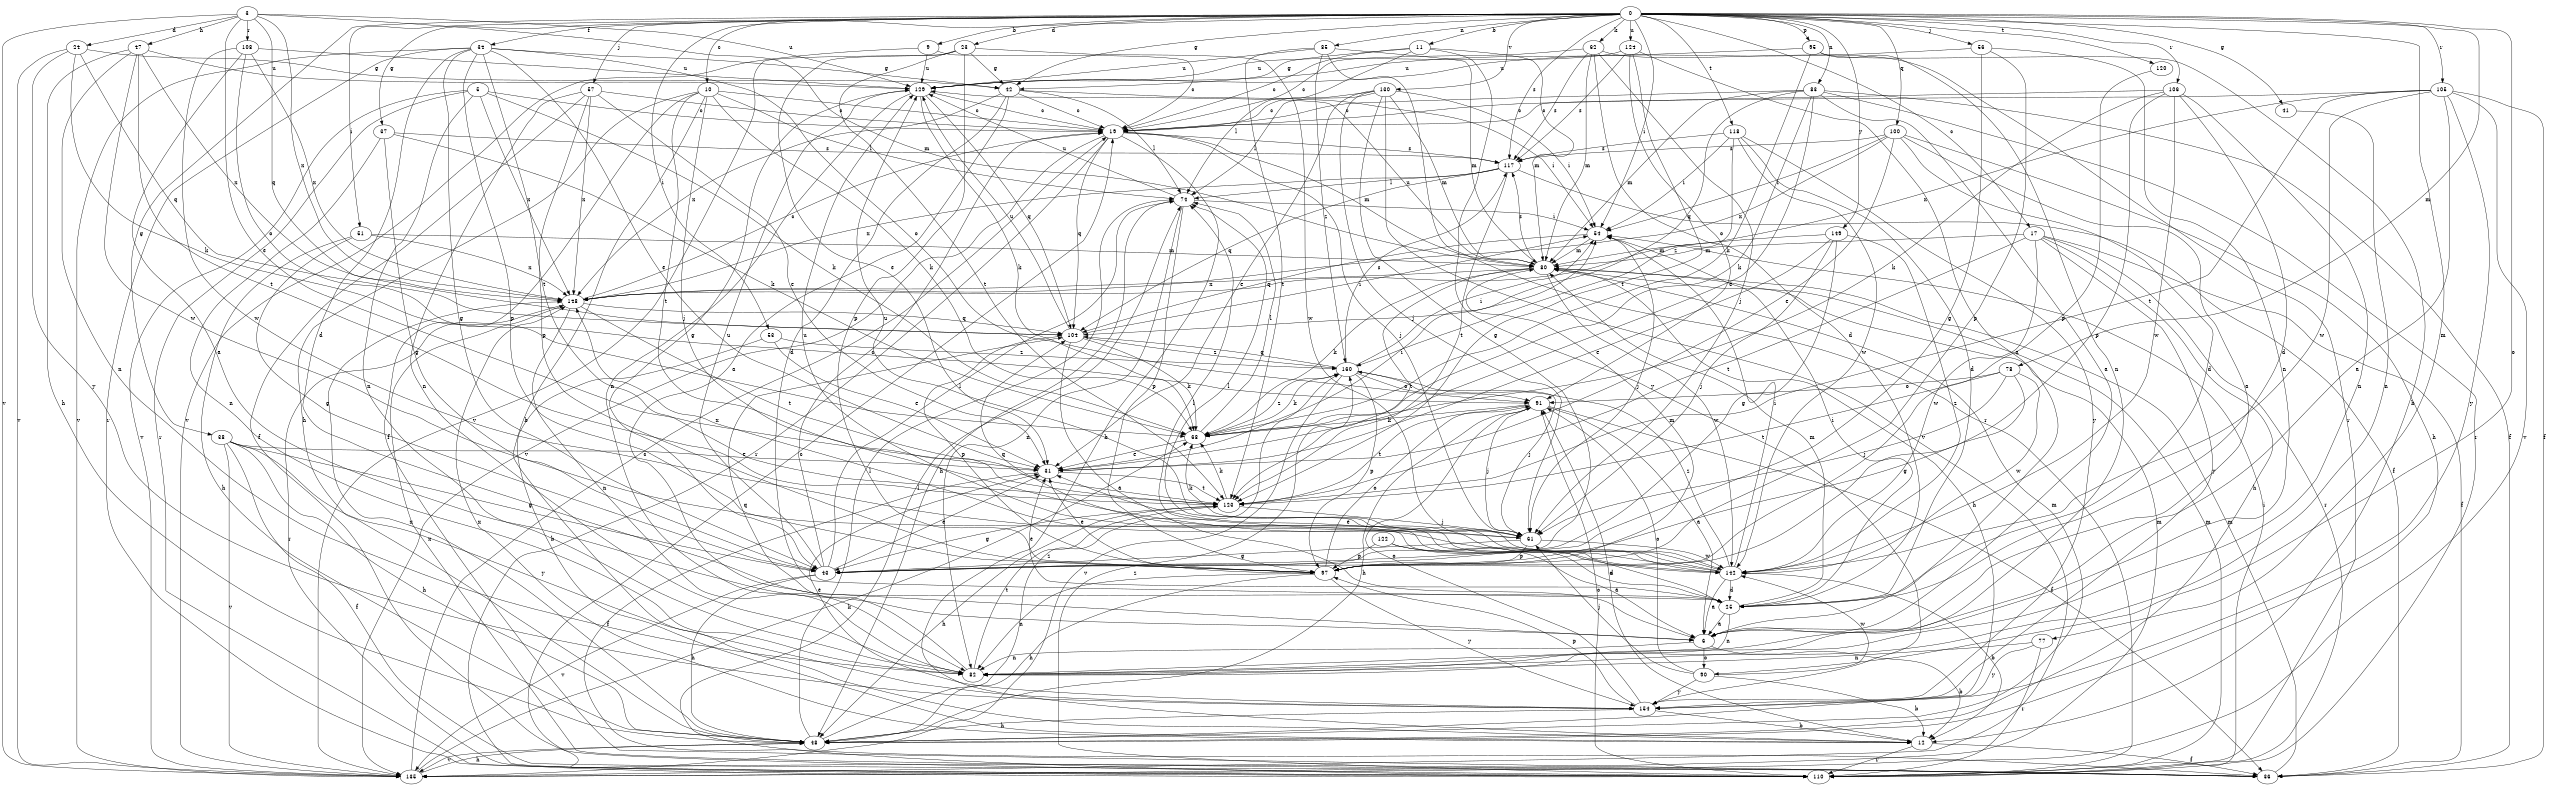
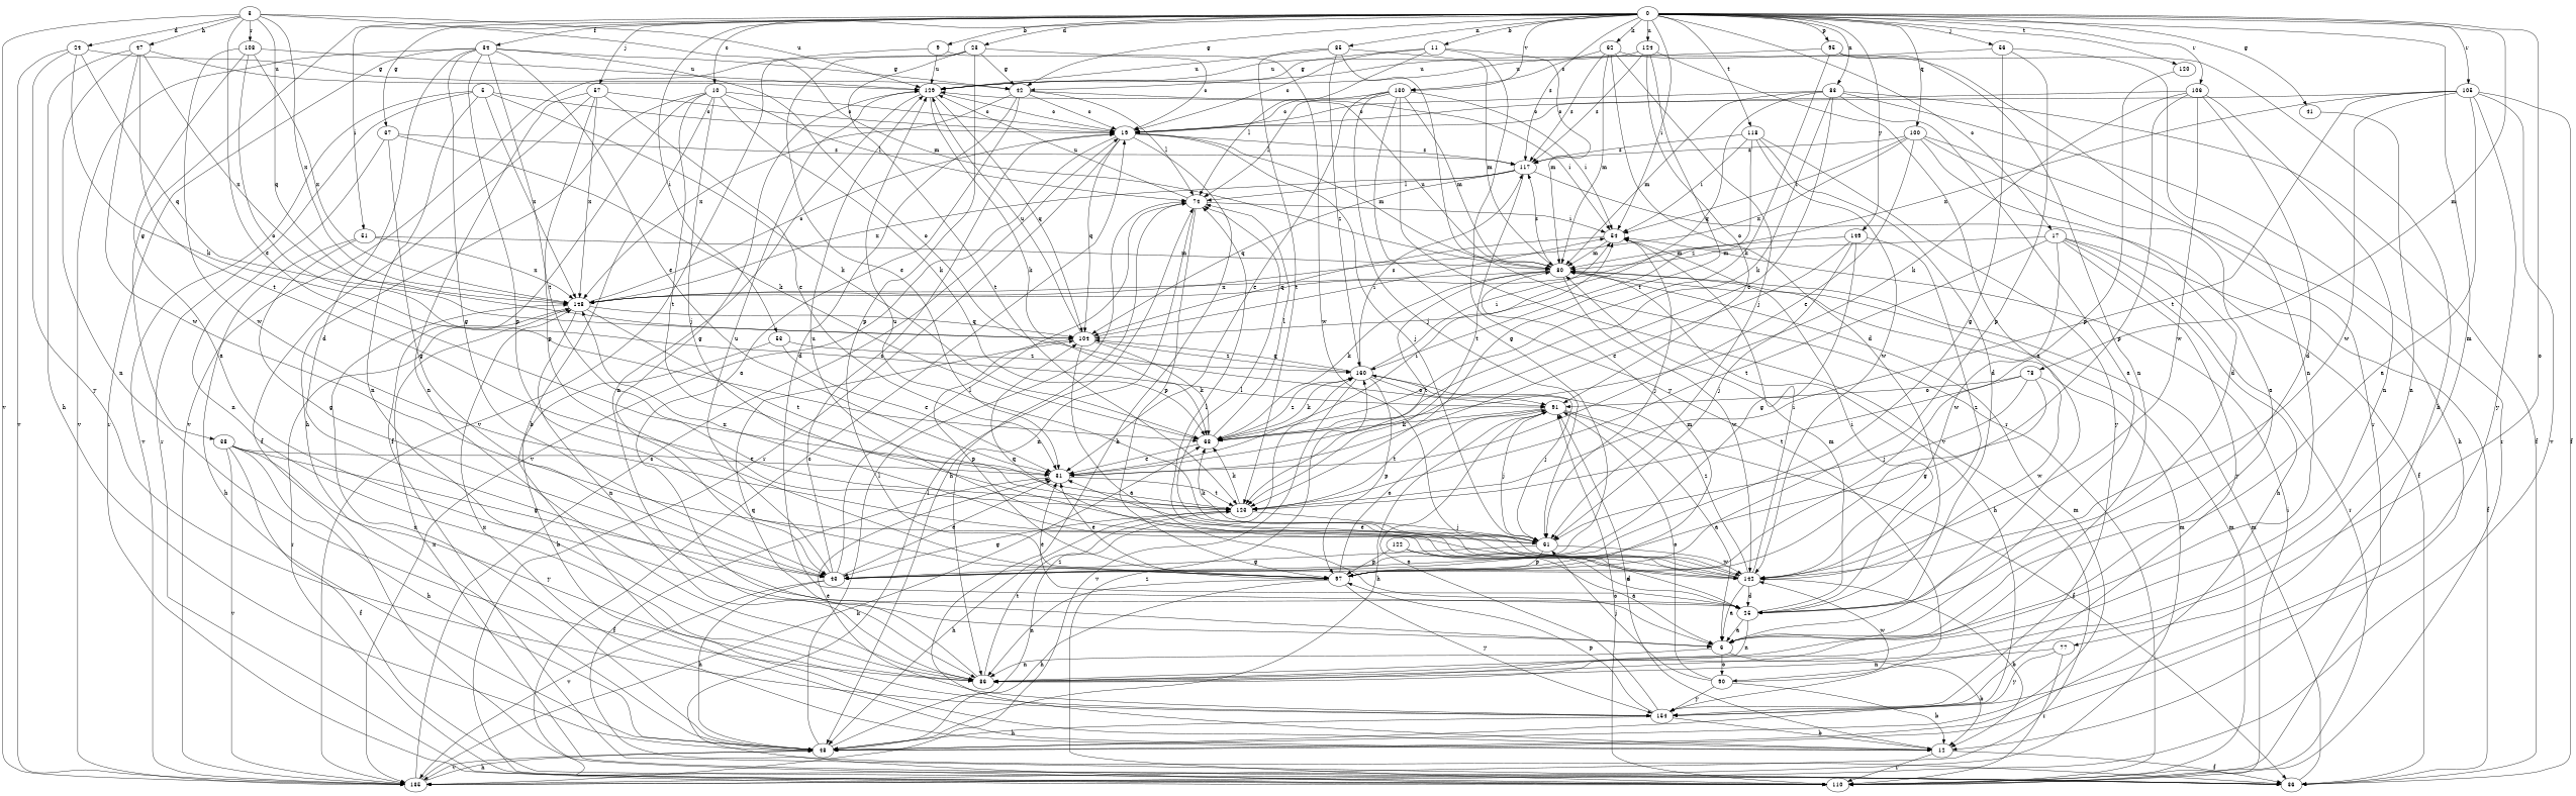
  strict digraph {
    0
    9
    11
    n4 [label=10]
    17
    23
    34
    37
    38
    41
    42
    51
    53
    54
    56
    57
    62
    77
    78
    83
    85
    90
    95
    100
    105
    106
    117
    118
    120
    124
    130
    149
    129
    135
    19
    80
    74
    154
    68
    12
    36
    48
    61
    123
    110
    142
    31
    97
    91
    25
    43
-   86 [label=82]
+   86
    148
    6
    160
    104
    122
    3
    24
    47
    108
    5
    0 -> 9 [label=b]
    0 -> 11 [label=b]
    0 -> n4 [label=c]
    0 -> 17 [label=c]
    0 -> 23 [label=d]
    0 -> 34 [label=f]
    0 -> 37 [label=g]
    0 -> 38 [label=g]
    0 -> 41 [label=g]
    0 -> 42 [label=g]
    0 -> 51 [label=i]
    0 -> 53 [label=i]
    0 -> 54 [label=i]
    0 -> 56 [label=j]
    0 -> 57 [label=j]
    0 -> 62 [label=k]
    0 -> 77 [label=m]
    0 -> 78 [label=m]
    0 -> 83 [label=n]
    0 -> 85 [label=n]
    0 -> 90 [label=o]
    0 -> 95 [label=p]
    0 -> 100 [label=q]
    0 -> 105 [label=r]
    0 -> 106 [label=r]
    0 -> 117 [label=s]
    0 -> 118 [label=t]
    0 -> 120 [label=t]
    0 -> 124 [label=u]
    0 -> 130 [label=v]
    0 -> 149 [label=y]
    9 -> 129 [label=u]
    9 -> 135 [label=v]
    9 -> 19 [label=c]
    11 -> 42 [label=g]
    11 -> 19 [label=c]
    11 -> 80 [label=m]
    11 -> 74 [label=l]
    11 -> 154 [label=y]
    n4 -> 19 [label=c]
    n4 -> 74 [label=l]
    n4 -> 68 [label=k]
    n4 -> 12 [label=b]
    n4 -> 36 [label=f]
    n4 -> 48 [label=h]
    n4 -> 61 [label=j]
    n4 -> 123 [label=t]
    17 -> 80 [label=m]
    17 -> 154 [label=y]
    17 -> 36 [label=f]
    17 -> 48 [label=h]
    17 -> 123 [label=t]
    17 -> 110 [label=r]
    17 -> 142 [label=w]
    23 -> 42 [label=g]
    23 -> 135 [label=v]
    23 -> 123 [label=t]
    23 -> 142 [label=w]
    23 -> 31 [label=e]
    23 -> 97 [label=p]
    34 -> 42 [label=g]
    34 -> 135 [label=v]
    34 -> 123 [label=t]
    34 -> 110 [label=r]
    34 -> 31 [label=e]
    34 -> 97 [label=p]
    34 -> 91 [label=o]
    34 -> 25 [label=d]
    34 -> 43 [label=g]
    37 -> 117 [label=s]
    37 -> 68 [label=k]
    37 -> 43 [label=g]
    37 -> 86 [label=n]
    38 -> 135 [label=v]
    38 -> 154 [label=y]
    38 -> 36 [label=f]
    38 -> 48 [label=h]
    38 -> 31 [label=e]
    38 -> 43 [label=g]
    41 -> 86 [label=n]
    42 -> 54 [label=i]
    42 -> 19 [label=c]
    42 -> 74 [label=l]
    42 -> 25 [label=d]
    42 -> 148 [label=x]
    42 -> 6 [label=a]
    51 -> 80 [label=m]
    51 -> 48 [label=h]
    51 -> 43 [label=g]
    51 -> 148 [label=x]
    53 -> 12 [label=b]
    53 -> 31 [label=e]
    53 -> 160 [label=z]
    54 -> 80 [label=m]
    54 -> 61 [label=j]
    54 -> 104 [label=q]
    56 -> 129 [label=u]
    56 -> 97 [label=p]
    56 -> 43 [label=g]
    56 -> 86 [label=n]
    57 -> 19 [label=c]
    57 -> 36 [label=f]
    57 -> 31 [label=e]
    57 -> 97 [label=p]
    57 -> 86 [label=n]
    57 -> 148 [label=x]
    62 -> 117 [label=s]
-   62 -> 19 [label=c]
+   62 -> 130 [label=c]
    62 -> 80 [label=m]
    62 -> 61 [label=j]
    62 -> 110 [label=r]
    62 -> 25 [label=d]
    77 -> 154 [label=y]
    77 -> 110 [label=r]
    77 -> 86 [label=n]
    78 -> 61 [label=j]
    78 -> 123 [label=t]
    78 -> 142 [label=w]
    78 -> 91 [label=o]
    78 -> 43 [label=g]
    83 -> 19 [label=c]
    83 -> 80 [label=m]
    83 -> 68 [label=k]
    83 -> 36 [label=f]
    83 -> 110 [label=r]
    83 -> 31 [label=e]
    83 -> 6 [label=a]
    83 -> 104 [label=q]
    85 -> 129 [label=u]
    85 -> 80 [label=m]
    85 -> 123 [label=t]
    85 -> 110 [label=r]
    85 -> 160 [label=z]
    90 -> 154 [label=y]
    90 -> 12 [label=b]
    90 -> 61 [label=j]
    90 -> 142 [label=w]
    90 -> 91 [label=o]
    95 -> 129 [label=u]
    95 -> 68 [label=k]
    95 -> 12 [label=b]
    95 -> 86 [label=n]
    100 -> 54 [label=i]
    100 -> 117 [label=s]
    100 -> 48 [label=h]
    100 -> 31 [label=e]
    100 -> 25 [label=d]
    100 -> 148 [label=x]
    100 -> 6 [label=a]
    105 -> 135 [label=v]
    105 -> 19 [label=c]
    105 -> 154 [label=y]
    105 -> 36 [label=f]
    105 -> 123 [label=t]
    105 -> 142 [label=w]
    105 -> 148 [label=x]
    105 -> 6 [label=a]
    106 -> 19 [label=c]
    106 -> 68 [label=k]
    106 -> 142 [label=w]
    106 -> 97 [label=p]
    106 -> 25 [label=d]
    106 -> 86 [label=n]
    117 -> 74 [label=l]
    117 -> 36 [label=f]
    117 -> 123 [label=t]
    117 -> 148 [label=x]
    117 -> 104 [label=q]
    118 -> 54 [label=i]
    118 -> 117 [label=s]
    118 -> 154 [label=y]
    118 -> 142 [label=w]
    118 -> 25 [label=d]
    118 -> 160 [label=z]
    120 -> 97 [label=p]
    124 -> 117 [label=s]
    124 -> 129 [label=u]
    124 -> 123 [label=t]
    124 -> 91 [label=o]
    124 -> 6 [label=a]
    130 -> 54 [label=i]
    130 -> 135 [label=v]
    130 -> 19 [label=c]
    130 -> 80 [label=m]
    130 -> 74 [label=l]
    130 -> 61 [label=j]
    130 -> 31 [label=e]
    130 -> 43 [label=g]
    149 -> 80 [label=m]
    149 -> 61 [label=j]
    149 -> 142 [label=z]
    149 -> 31 [label=e]
    149 -> 43 [label=g]
    129 -> 19 [label=c]
    129 -> 68 [label=k]
    129 -> 43 [label=g]
    129 -> 86 [label=n]
    129 -> 104 [label=q]
    135 -> 19 [label=c]
    135 -> 80 [label=m]
    135 -> 68 [label=k]
    135 -> 48 [label=h]
    19 -> 117 [label=s]
    19 -> 135 [label=v]
    19 -> 80 [label=m]
    19 -> 12 [label=b]
    19 -> 61 [label=j]
    19 -> 110 [label=r]
    19 -> 104 [label=q]
    80 -> 117 [label=s]
    80 -> 129 [label=u]
    80 -> 68 [label=k]
    80 -> 48 [label=h]
    80 -> 123 [label=t]
    80 -> 142 [label=w]
    80 -> 148 [label=x]
    74 -> 54 [label=i]
    74 -> 129 [label=u]
    74 -> 48 [label=h]
    74 -> 97 [label=p]
    74 -> 86 [label=n]
    154 -> 12 [label=b]
    154 -> 48 [label=h]
    154 -> 31 [label=e]
    154 -> 97 [label=p]
    154 -> 91 [label=o]
    68 -> 74 [label=l]
    68 -> 31 [label=e]
    68 -> 160 [label=z]
    12 -> 36 [label=f]
    12 -> 110 [label=r]
    12 -> 91 [label=o]
    12 -> 148 [label=x]
    36 -> 80 [label=m]
    36 -> 148 [label=x]
    48 -> 135 [label=v]
    48 -> 80 [label=m]
    48 -> 74 [label=l]
    48 -> 148 [label=x]
    48 -> 160 [label=z]
    61 -> 129 [label=u]
    61 -> 68 [label=k]
    61 -> 142 [label=w]
    61 -> 97 [label=p]
    61 -> 43 [label=g]
    61 -> 148 [label=x]
    123 -> 68 [label=k]
    123 -> 48 [label=h]
    123 -> 61 [label=j]
    123 -> 43 [label=g]
    110 -> 54 [label=i]
    110 -> 19 [label=c]
    110 -> 80 [label=m]
    110 -> 74 [label=l]
    110 -> 91 [label=o]
    110 -> 160 [label=z]
    142 -> 54 [label=i]
    142 -> 129 [label=u]
    142 -> 74 [label=l]
    142 -> 12 [label=b]
    142 -> 31 [label=e]
    142 -> 25 [label=d]
    142 -> 6 [label=a]
    142 -> 160 [label=z]
    142 -> 104 [label=q]
    31 -> 54 [label=i]
    31 -> 36 [label=f]
    31 -> 123 [label=t]
    97 -> 80 [label=m]
    97 -> 154 [label=y]
    97 -> 48 [label=h]
    97 -> 31 [label=e]
    97 -> 91 [label=o]
    97 -> 86 [label=n]
    91 -> 68 [label=k]
    91 -> 36 [label=f]
    91 -> 48 [label=h]
    91 -> 61 [label=j]
    91 -> 123 [label=t]
    91 -> 6 [label=a]
    25 -> 54 [label=i]
    25 -> 80 [label=m]
    25 -> 74 [label=l]
    25 -> 31 [label=e]
    25 -> 86 [label=n]
    25 -> 6 [label=a]
    43 -> 129 [label=u]
    43 -> 135 [label=v]
    43 -> 19 [label=c]
    43 -> 74 [label=l]
    43 -> 48 [label=h]
    43 -> 31 [label=e]
    86 -> 123 [label=t]
    86 -> 104 [label=q]
    148 -> 19 [label=c]
    148 -> 123 [label=t]
    148 -> 110 [label=r]
    148 -> 86 [label=n]
    148 -> 104 [label=q]
    6 -> 90 [label=o]
    6 -> 12 [label=b]
    6 -> 86 [label=n]
    160 -> 54 [label=i]
    160 -> 117 [label=s]
    160 -> 135 [label=v]
    160 -> 68 [label=k]
    160 -> 61 [label=j]
    160 -> 97 [label=p]
    160 -> 91 [label=o]
    160 -> 104 [label=q]
    104 -> 54 [label=i]
    104 -> 129 [label=u]
    104 -> 68 [label=k]
    104 -> 97 [label=p]
    104 -> 6 [label=a]
    104 -> 160 [label=z]
    122 -> 97 [label=p]
    122 -> 25 [label=d]
    122 -> 6 [label=a]
    3 -> 129 [label=u]
    3 -> 135 [label=v]
    3 -> 80 [label=m]
    3 -> 31 [label=e]
    3 -> 148 [label=x]
    3 -> 104 [label=q]
    3 -> 24 [label=d]
    3 -> 47 [label=h]
    3 -> 108 [label=r]
    24 -> 42 [label=g]
    24 -> 135 [label=v]
    24 -> 154 [label=y]
    24 -> 68 [label=k]
    24 -> 104 [label=q]
    47 -> 129 [label=u]
    47 -> 48 [label=h]
    47 -> 123 [label=t]
    47 -> 142 [label=w]
    47 -> 86 [label=n]
    47 -> 148 [label=x]
    108 -> 129 [label=u]
    108 -> 142 [label=w]
    108 -> 91 [label=o]
    108 -> 148 [label=x]
    108 -> 6 [label=a]
    5 -> 135 [label=v]
    5 -> 19 [label=c]
    5 -> 68 [label=k]
    5 -> 110 [label=r]
    5 -> 86 [label=n]
    5 -> 148 [label=x]
  }
